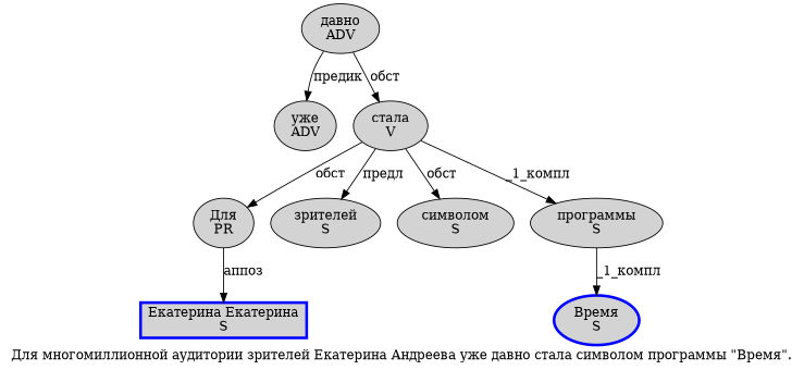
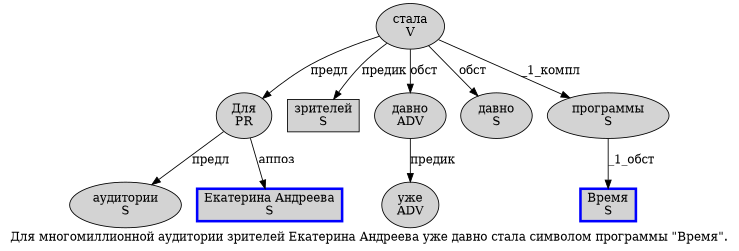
  digraph {
    label="Для многомиллионной аудитории зрителей Екатерина Андреева уже давно стала символом программы \"Время\"."
    node [fillcolor=lightgray penwidth=1 shape=ellipse style=filled]
    n1 [label="Для\nPR"]
-   n3 [color=blue label="Екатерина Екатерина\nS" penwidth=3 shape=box]
-   n4 [label="зрителей\nS"]
+   n2 [label="аудитории\nS"]
+   n3 [color=blue label="Екатерина Андреева\nS" penwidth=3 shape=box]
+   n4 [label="зрителей\nS" shape=box]
    n5 [label="уже\nADV"]
    n6 [label="давно\nADV"]
    n7 [label="стала\nV"]
-   n8 [label="символом\nS"]
+   n8 [label="давно\nS"]
    n9 [label="программы\nS"]
-   n10 [color=blue label="Время\nS" penwidth=3]
+   n10 [color=blue label="Время\nS" penwidth=3 shape=box]
+   n1 -> n2 [label="предл"]
    n1 -> n3 [label="аппоз"]
    n6 -> n5 [label="предик"]
-   n7 -> n1 [label="обст"]
-   n7 -> n4 [label="предл"]
-   n6 -> n7 [label="обст"]
+   n7 -> n1 [label="предл"]
+   n7 -> n4 [label="предик"]
+   n7 -> n6 [label="обст"]
    n7 -> n8 [label="обст"]
    n7 -> n9 [label="_1_компл"]
-   n9 -> n10 [label="_1_компл"]
+   n9 -> n10 [label="_1_обст"]
  }
